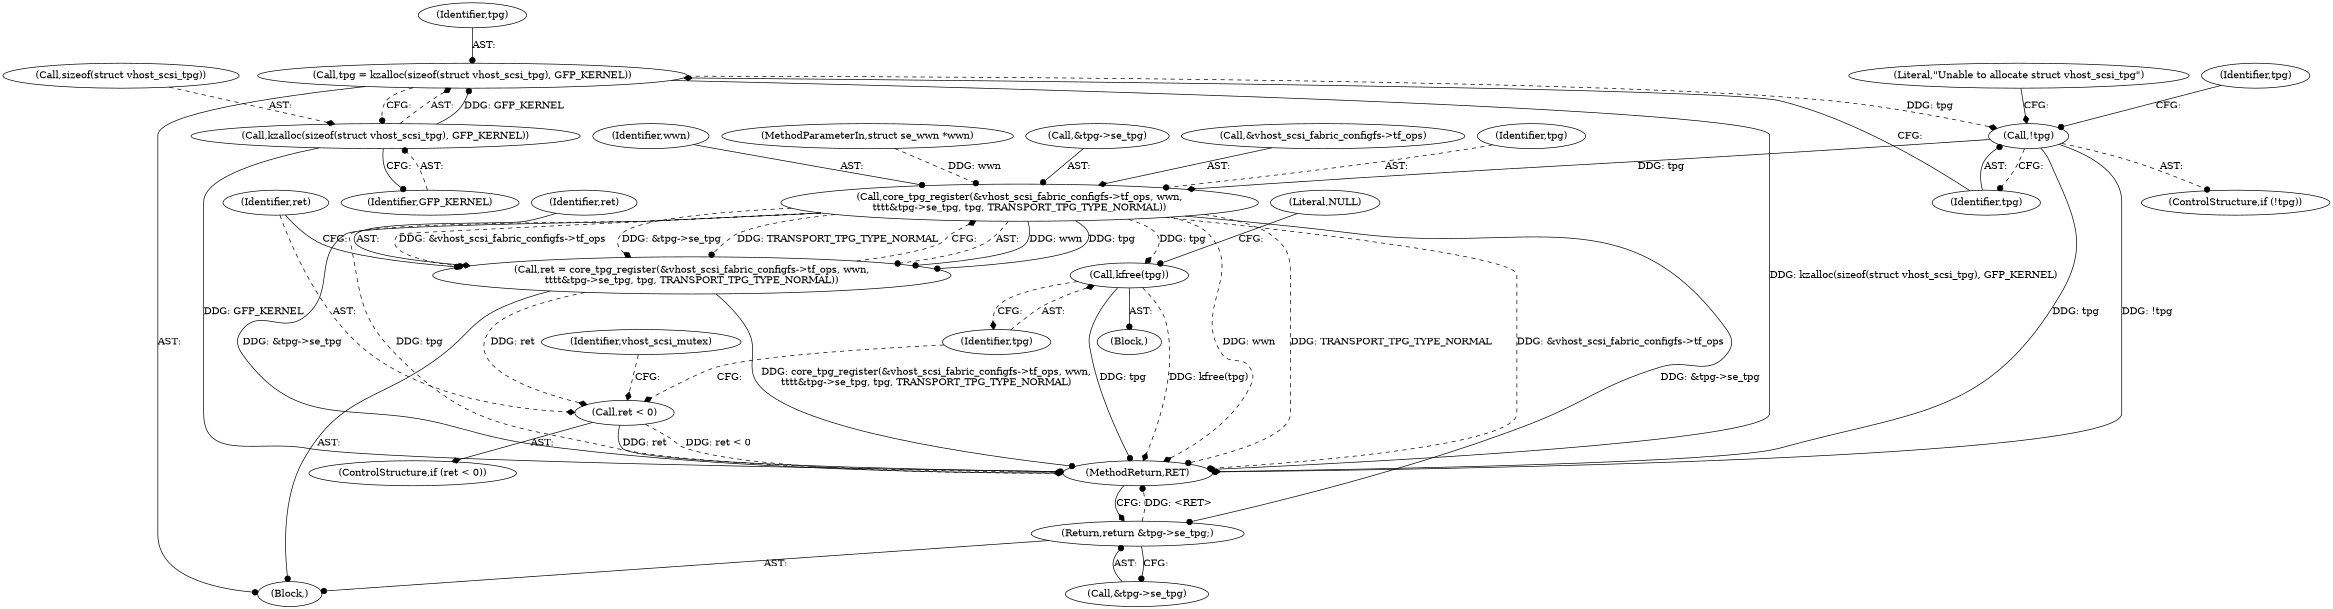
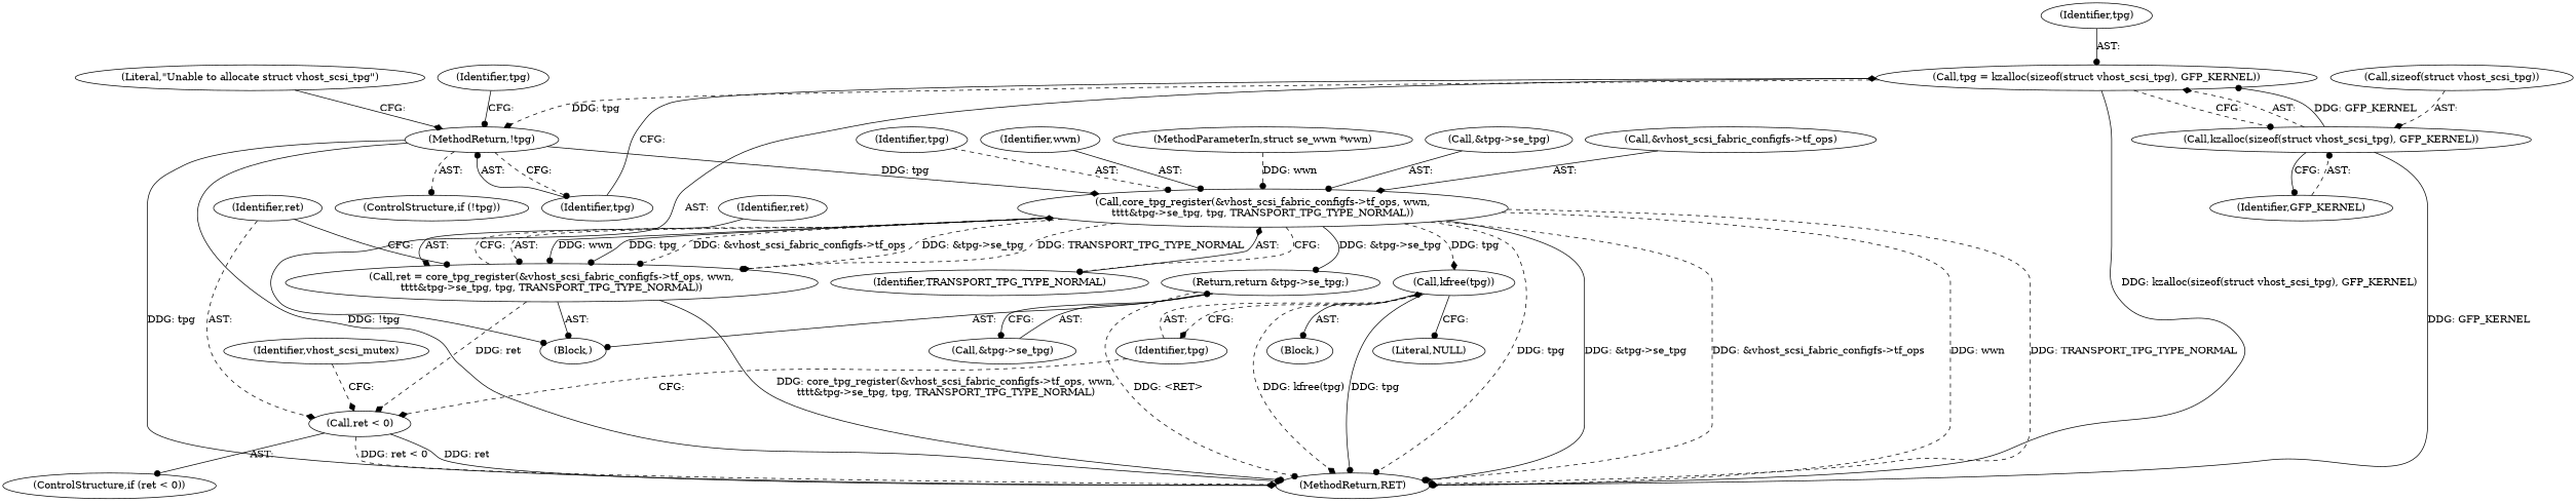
  digraph {
    edge [arrowhead=dot style=solid]
    n1 [label="(Call,tpg = kzalloc(sizeof(struct vhost_scsi_tpg), GFP_KERNEL))"]
    n2 [label="(Call,kzalloc(sizeof(struct vhost_scsi_tpg), GFP_KERNEL))"]
-   n3 [label="(Call,!tpg)"]
+   n3 [label="(MethodReturn,!tpg)"]
    n4 [label="(Block,)"]
    n5 [label="(MethodReturn,RET)"]
    n6 [label="(Identifier,GFP_KERNEL)"]
    n7 [label="(Call,core_tpg_register(&vhost_scsi_fabric_configfs->tf_ops, wwn,\n\t\t\t\t&tpg->se_tpg, tpg, TRANSPORT_TPG_TYPE_NORMAL))"]
    n8 [label="(ControlStructure,if (!tpg))"]
    n9 [label="(Identifier,tpg)"]
    n10 [label="(Return,return &tpg->se_tpg;)"]
    n11 [label="(Call,ret = core_tpg_register(&vhost_scsi_fabric_configfs->tf_ops, wwn,\n\t\t\t\t&tpg->se_tpg, tpg, TRANSPORT_TPG_TYPE_NORMAL))"]
    n12 [label="(Call,kfree(tpg))"]
+   n13 [label="(Identifier,TRANSPORT_TPG_TYPE_NORMAL)"]
    n14 [label="(Call,ret < 0)"]
    n15 [label="(Block,)"]
    n16 [label="(Identifier,tpg)"]
    n17 [label="(Call,&tpg->se_tpg)"]
    n18 [label="(ControlStructure,if (ret < 0))"]
    n19 [label="(Identifier,tpg)"]
    n20 [label="(Identifier,ret)"]
    n21 [label="(Identifier,wwn)"]
    n22 [label="(Call,sizeof(struct vhost_scsi_tpg))"]
    n23 [label="(Identifier,ret)"]
    n24 [label="(MethodParameterIn,struct se_wwn *wwn)"]
    n25 [label="(Identifier,tpg)"]
    n26 [label="(Identifier,tpg)"]
    n27 [label="(Call,&tpg->se_tpg)"]
    n28 [label="(Identifier,vhost_scsi_mutex)"]
    n29 [label="(Literal,NULL)"]
    n30 [label="(Literal,\"Unable to allocate struct vhost_scsi_tpg\")"]
    n31 [label="(Call,&vhost_scsi_fabric_configfs->tf_ops)"]
    n1 -> n2 [label="CFG: " style=dashed]
    n1 -> n3 [arrowhead=diamond label="DDG: tpg" style=dashed]
    n1 -> n4 [label="AST: "]
    n1 -> n5 [label="DDG: kzalloc(sizeof(struct vhost_scsi_tpg), GFP_KERNEL)"]
    n2 -> n1 [arrowhead=diamond label="AST: " style=dashed]
    n2 -> n1 [label="DDG: GFP_KERNEL"]
    n2 -> n5 [label="DDG: GFP_KERNEL"]
    n2 -> n6 [label="CFG: "]
    n3 -> n5 [arrowhead=diamond label="DDG: tpg"]
    n3 -> n5 [label="DDG: !tpg"]
    n3 -> n7 [arrowhead=diamond label="DDG: tpg"]
    n3 -> n8 [label="AST: " style=dashed]
    n3 -> n9 [label="CFG: " style=dashed]
-   n5 -> n10 [arrowhead=diamond label="CFG: "]
    n6 -> n2 [label="AST: " style=dashed]
    n7 -> n5 [label="DDG: tpg" style=dashed]
    n7 -> n5 [arrowhead=diamond label="DDG: &tpg->se_tpg"]
    n7 -> n5 [label="DDG: &vhost_scsi_fabric_configfs->tf_ops" style=dashed]
    n7 -> n5 [arrowhead=diamond label="DDG: wwn" style=dashed]
    n7 -> n5 [label="DDG: TRANSPORT_TPG_TYPE_NORMAL" style=dashed]
    n7 -> n10 [label="DDG: &tpg->se_tpg"]
    n7 -> n11 [label="AST: " style=dashed]
    n7 -> n11 [label="DDG: wwn"]
    n7 -> n11 [label="DDG: tpg"]
    n7 -> n11 [label="DDG: &vhost_scsi_fabric_configfs->tf_ops" style=dashed]
    n7 -> n11 [arrowhead=diamond label="DDG: &tpg->se_tpg" style=dashed]
    n7 -> n11 [label="DDG: TRANSPORT_TPG_TYPE_NORMAL" style=dashed]
    n7 -> n12 [arrowhead=diamond label="DDG: tpg" style=dashed]
+   n7 -> n13 [label="CFG: " style=dashed]
    n9 -> n1 [arrowhead=diamond label="CFG: "]
    n9 -> n3 [label="AST: "]
    n10 -> n4 [label="AST: "]
    n10 -> n5 [label="DDG: <RET>" style=dashed]
    n10 -> n17 [label="CFG: "]
    n11 -> n4 [label="AST: "]
    n11 -> n5 [label="DDG: core_tpg_register(&vhost_scsi_fabric_configfs->tf_ops, wwn,\n\t\t\t\t&tpg->se_tpg, tpg, TRANSPORT_TPG_TYPE_NORMAL)"]
    n11 -> n7 [arrowhead=diamond label="CFG: " style=dashed]
    n11 -> n14 [arrowhead=diamond label="DDG: ret" style=dashed]
    n12 -> n5 [label="DDG: tpg"]
    n12 -> n5 [arrowhead=diamond label="DDG: kfree(tpg)" style=dashed]
    n12 -> n15 [label="AST: "]
    n12 -> n16 [arrowhead=diamond label="CFG: " style=dashed]
+   n13 -> n7 [arrowhead=diamond label="AST: "]
    n14 -> n5 [arrowhead=diamond label="DDG: ret < 0" style=dashed]
    n14 -> n5 [arrowhead=diamond label="DDG: ret"]
-   n14 -> n18 [arrowhead=diamond label="AST: "]
+   n14 -> n18 [label="AST: "]
    n16 -> n12 [arrowhead=diamond label="AST: " style=dashed]
    n16 -> n14 [arrowhead=diamond label="CFG: " style=dashed]
    n17 -> n10 [label="AST: "]
    n19 -> n7 [label="AST: " style=dashed]
    n20 -> n11 [label="CFG: "]
    n20 -> n14 [arrowhead=diamond label="AST: " style=dashed]
    n21 -> n7 [label="AST: "]
    n22 -> n2 [arrowhead=diamond label="AST: " style=dashed]
    n23 -> n11 [arrowhead=diamond label="AST: "]
    n24 -> n7 [label="DDG: wwn" style=dashed]
    n25 -> n1 [label="AST: "]
    n26 -> n3 [label="CFG: "]
    n27 -> n7 [label="AST: "]
    n28 -> n14 [arrowhead=diamond label="CFG: " style=dashed]
-   n29 -> n12 [label="CFG: "]
+   n12 -> n29 [label="CFG: "]
    n30 -> n3 [arrowhead=diamond label="CFG: "]
    n31 -> n7 [arrowhead=diamond label="AST: "]
  }
